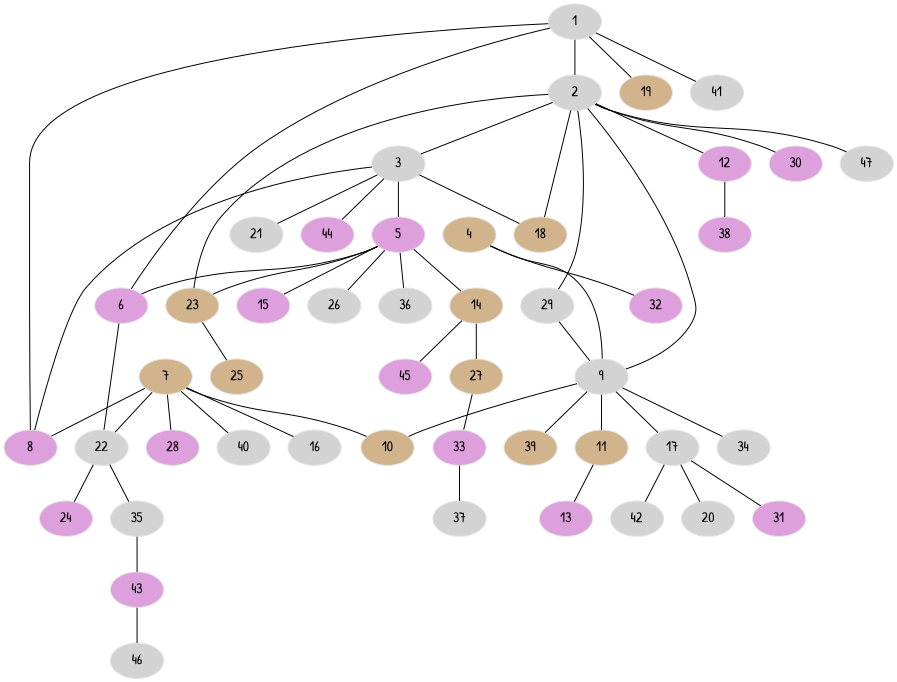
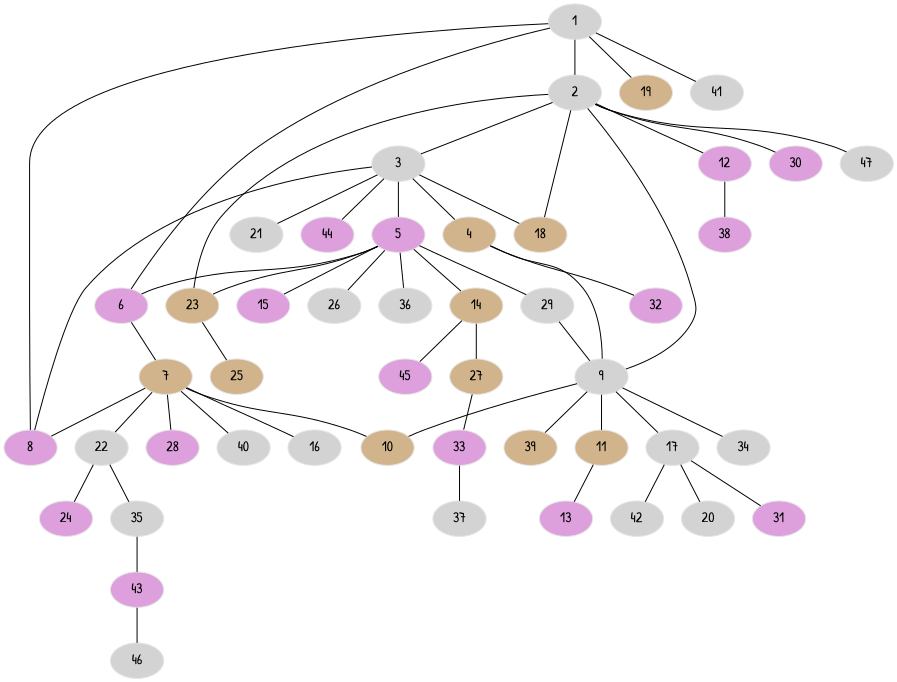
  graph {
    fontname="Patrick Hand"
    node [color=gray90 fillcolor=lightgrey fontname="Patrick Hand" style=filled]
    edge [fontname="Patrick Hand"]
    1
    2
    6 [fillcolor=plum]
    8 [fillcolor=plum]
    19 [fillcolor=tan]
    41
    3
    9
    12 [fillcolor=plum]
    18 [fillcolor=tan]
    23 [fillcolor=tan]
    29
    30 [fillcolor=plum]
    47
    7 [fillcolor=tan]
    4 [fillcolor=tan]
    5 [fillcolor=plum]
    21
    44 [fillcolor=plum]
    10 [fillcolor=tan]
    11 [fillcolor=tan]
    17
    34
    39 [fillcolor=tan]
    38 [fillcolor=plum]
    25 [fillcolor=tan]
    32 [fillcolor=plum]
    14 [fillcolor=tan]
    15 [fillcolor=plum]
    26
    36
    27 [fillcolor=tan]
    45 [fillcolor=plum]
    16
    22
    28 [fillcolor=plum]
    40
    24 [fillcolor=plum]
    35
    13 [fillcolor=plum]
    20
    31 [fillcolor=plum]
    42
    33 [fillcolor=plum]
    43 [fillcolor=plum]
    37
    46
    1 -- 2
    1 -- 6
    1 -- 8
    1 -- 19
    1 -- 41
    2 -- 3
    2 -- 9
    2 -- 12
    2 -- 18
    2 -- 23
-   2 -- 29
+   5 -- 29
    2 -- 30
    2 -- 47
-   6 -- 22
+   6 -- 7
    3 -- 8
    3 -- 18
+   3 -- 4
    3 -- 5
    3 -- 21
    3 -- 44
    9 -- 10
    9 -- 11
    9 -- 17
    9 -- 34
    9 -- 39
    12 -- 38
    23 -- 25
    29 -- 9
    7 -- 8
    7 -- 10
    7 -- 16
    7 -- 22
    7 -- 28
    7 -- 40
    4 -- 9
    4 -- 32
    5 -- 6
    5 -- 23
    5 -- 14
    5 -- 15
    5 -- 26
    5 -- 36
    11 -- 13
    17 -- 20
    17 -- 31
    17 -- 42
    14 -- 27
    14 -- 45
    27 -- 33
    22 -- 24
    22 -- 35
    35 -- 43
    33 -- 37
    43 -- 46
  }
